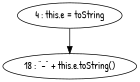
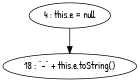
  digraph {
    fontname="Patrick Hand"
    node [fontname="Patrick Hand"]
-   "4 : this.e = null" [label="4 : this.e = toString"]
+   "4 : this.e = null"
    "18 : \"-\" + this.e.toString()"
    "4 : this.e = null" -> "18 : \"-\" + this.e.toString()" [fontname="Patrick Hand"]
  }
